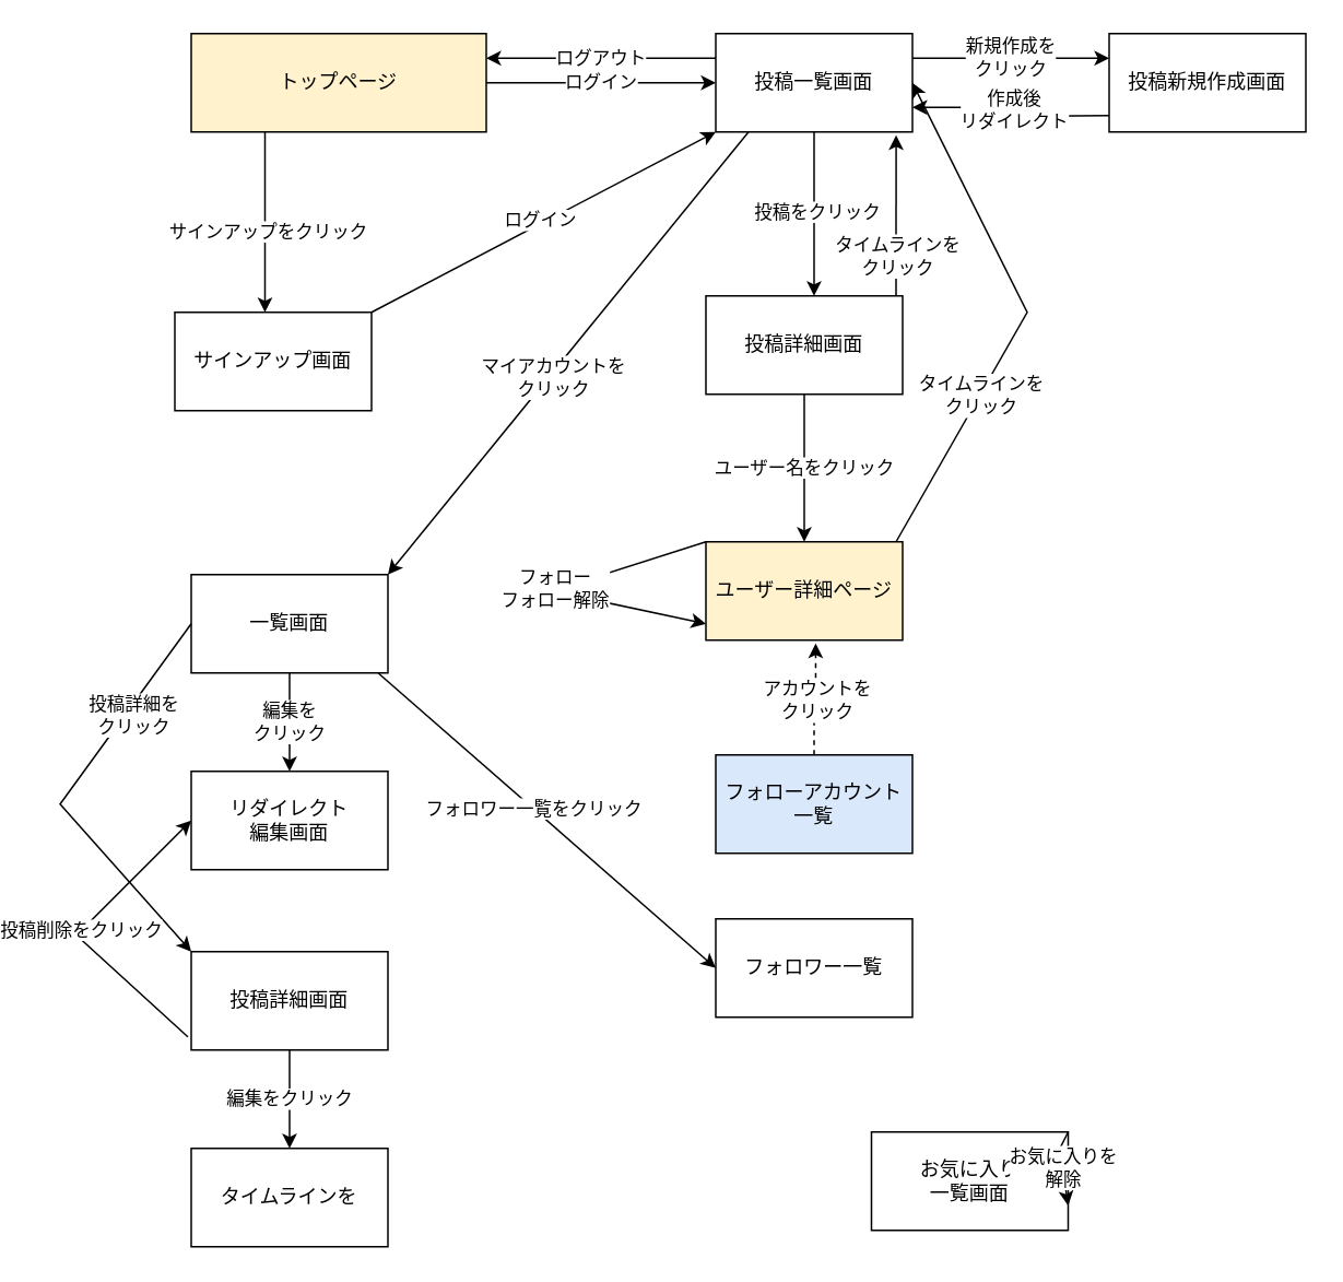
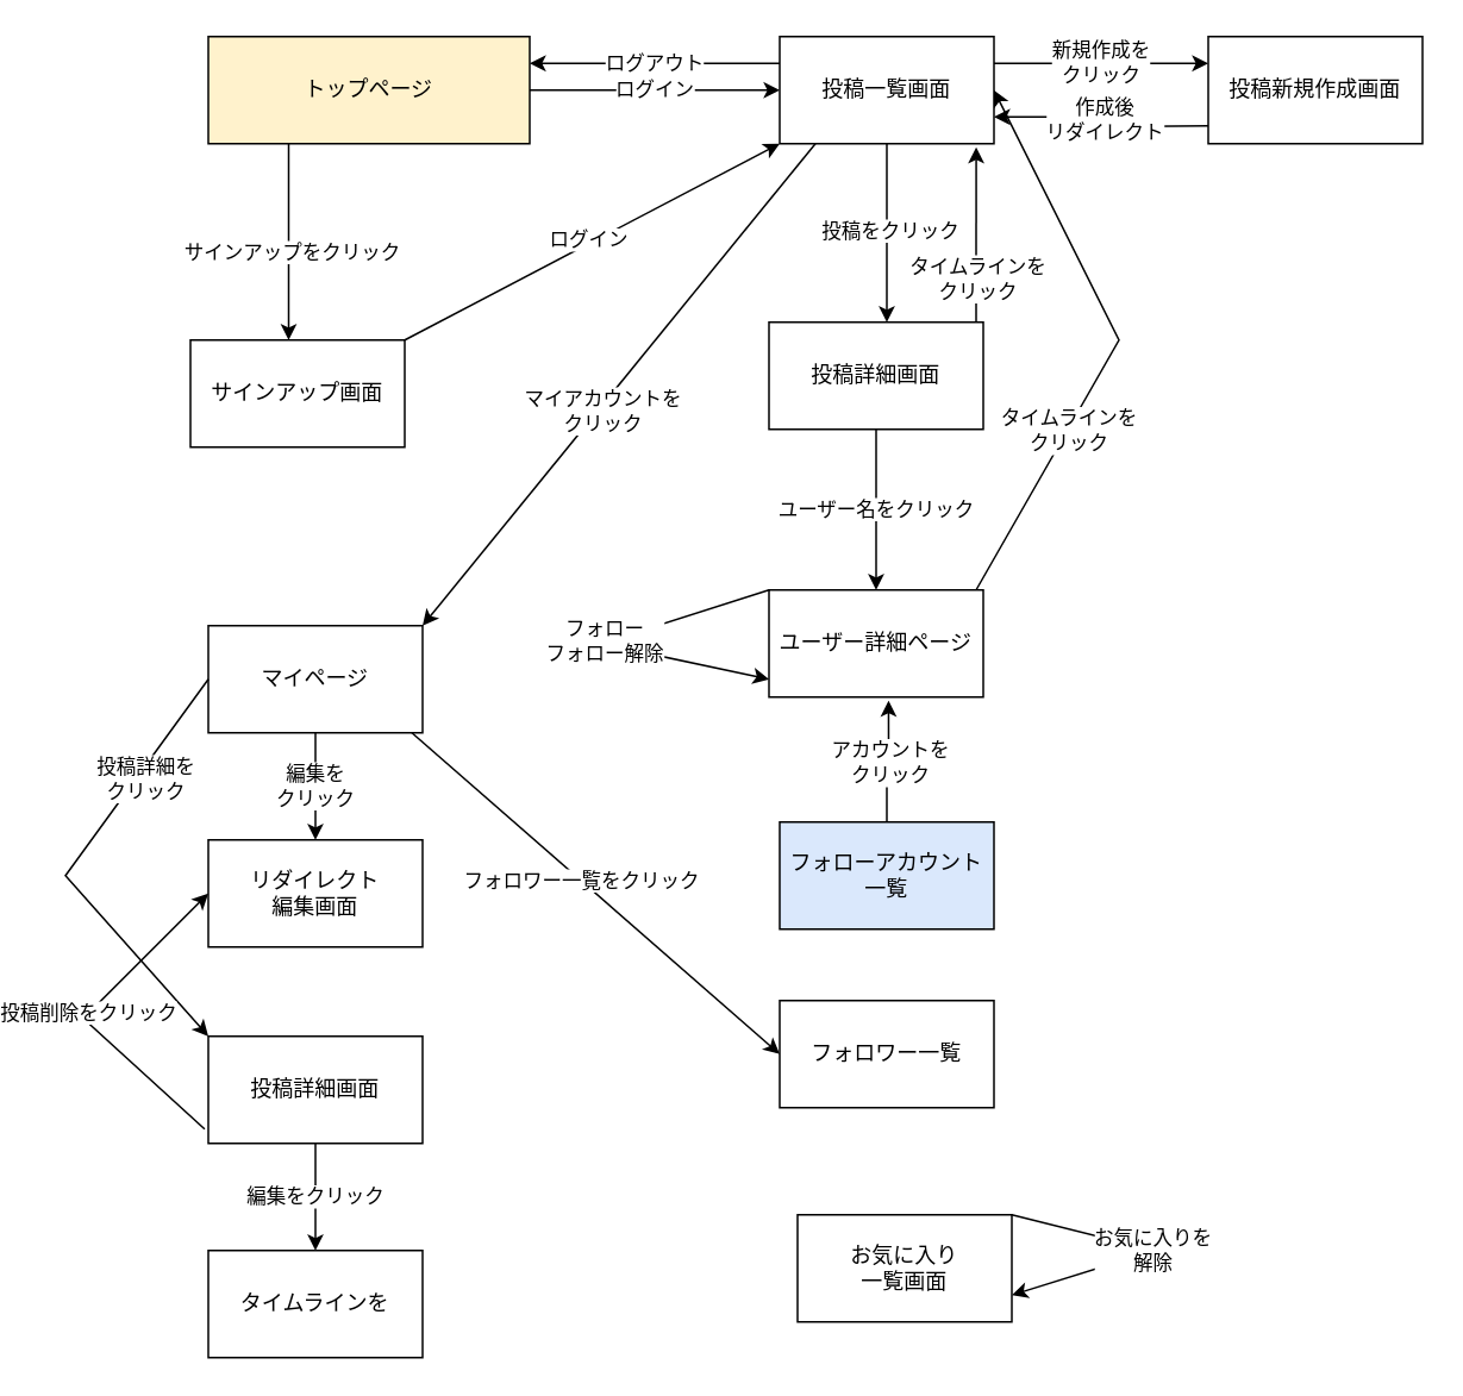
  <mxCell id="0" />
  <mxCell id="1" parent="0" />
  <mxCell id="2" style="edgeStyle=orthogonalEdgeStyle;rounded=0;orthogonalLoop=1;jettySize=auto;html=1;exitX=0.25;exitY=1;exitDx=0;exitDy=0;" edge="1" parent="1" source="5"><mxGeometry relative="1" as="geometry"><mxPoint x="145" y="190" as="targetPoint" /></mxGeometry></mxCell>
  <mxCell id="3" value="サインアップをクリック" style="edgeLabel;html=1;align=center;verticalAlign=middle;resizable=0;points=[];" vertex="1" connectable="0" parent="2"><mxGeometry x="0.109" y="1" relative="1" as="geometry"><mxPoint as="offset" /></mxGeometry></mxCell>
  <mxCell id="4" value="ログイン" style="edgeStyle=orthogonalEdgeStyle;rounded=0;orthogonalLoop=1;jettySize=auto;html=1;exitX=1;exitY=0.5;exitDx=0;exitDy=0;entryX=0;entryY=0.5;entryDx=0;entryDy=0;" edge="1" parent="1" source="5" target="12"><mxGeometry relative="1" as="geometry" /></mxCell>
  <mxCell id="5" value="トップページ" style="rounded=0;whiteSpace=wrap;html=1;fillColor=#fff2cc;" vertex="1" parent="1"><mxGeometry x="100" y="20" width="180" height="60" as="geometry" /></mxCell>
  <mxCell id="6" value="サインアップ画面" style="rounded=0;whiteSpace=wrap;html=1;" vertex="1" parent="1"><mxGeometry x="90" y="190" width="120" height="60" as="geometry" /></mxCell>
  <mxCell id="7" style="edgeStyle=orthogonalEdgeStyle;rounded=0;orthogonalLoop=1;jettySize=auto;html=1;" edge="1" parent="1" source="12"><mxGeometry relative="1" as="geometry"><mxPoint x="480" y="180" as="targetPoint" /></mxGeometry></mxCell>
  <mxCell id="8" value="投稿をクリック" style="edgeLabel;html=1;align=center;verticalAlign=middle;resizable=0;points=[];" vertex="1" connectable="0" parent="7"><mxGeometry x="-0.04" y="1" relative="1" as="geometry"><mxPoint as="offset" /></mxGeometry></mxCell>
  <mxCell id="9" value="ログアウト" style="edgeStyle=orthogonalEdgeStyle;rounded=0;orthogonalLoop=1;jettySize=auto;html=1;exitX=0;exitY=0.25;exitDx=0;exitDy=0;entryX=1;entryY=0.25;entryDx=0;entryDy=0;" edge="1" parent="1" source="12" target="5"><mxGeometry relative="1" as="geometry" /></mxCell>
  <mxCell id="10" style="edgeStyle=orthogonalEdgeStyle;rounded=0;orthogonalLoop=1;jettySize=auto;html=1;exitX=1;exitY=0.25;exitDx=0;exitDy=0;" edge="1" parent="1" source="12"><mxGeometry relative="1" as="geometry"><mxPoint x="660" y="35" as="targetPoint" /></mxGeometry></mxCell>
  <mxCell id="11" value="新規作成を&lt;br&gt;クリック" style="edgeLabel;html=1;align=center;verticalAlign=middle;resizable=0;points=[];" vertex="1" connectable="0" parent="10"><mxGeometry x="-0.017" y="1" relative="1" as="geometry"><mxPoint as="offset" /></mxGeometry></mxCell>
  <mxCell id="12" value="投稿一覧画面" style="rounded=0;whiteSpace=wrap;html=1;" vertex="1" parent="1"><mxGeometry x="420" y="20" width="120" height="60" as="geometry" /></mxCell>
  <mxCell id="13" value="ユーザー名をクリック" style="edgeStyle=orthogonalEdgeStyle;rounded=0;orthogonalLoop=1;jettySize=auto;html=1;" edge="1" parent="1" source="14"><mxGeometry relative="1" as="geometry"><mxPoint x="474" y="330" as="targetPoint" /></mxGeometry></mxCell>
  <mxCell id="14" value="投稿詳細画面" style="rounded=0;whiteSpace=wrap;html=1;" vertex="1" parent="1"><mxGeometry x="414" y="180" width="120" height="60" as="geometry" /></mxCell>
- <mxCell id="15" value="ユーザー詳細ページ" style="rounded=0;whiteSpace=wrap;html=1;fillColor=#fff2cc;" vertex="1" parent="1"><mxGeometry x="414" y="330" width="120" height="60" as="geometry" /></mxCell>
+ <mxCell id="15" value="ユーザー詳細ページ" style="rounded=0;whiteSpace=wrap;html=1;" vertex="1" parent="1"><mxGeometry x="414" y="330" width="120" height="60" as="geometry" /></mxCell>
  <mxCell id="16" value="" style="endArrow=classic;html=1;rounded=0;entryX=1;entryY=0.5;entryDx=0;entryDy=0;" edge="1" parent="1" target="12"><mxGeometry width="50" height="50" relative="1" as="geometry"><mxPoint x="530" y="330" as="sourcePoint" /><mxPoint x="580" y="280" as="targetPoint" /><Array as="points"><mxPoint x="610" y="190" /></Array></mxGeometry></mxCell>
  <mxCell id="17" value="タイムラインを&lt;br&gt;クリック" style="edgeLabel;html=1;align=center;verticalAlign=middle;resizable=0;points=[];" vertex="1" connectable="0" parent="16"><mxGeometry x="-0.354" relative="1" as="geometry"><mxPoint as="offset" /></mxGeometry></mxCell>
  <mxCell id="18" value="" style="endArrow=classic;html=1;rounded=0;entryX=0.917;entryY=1.033;entryDx=0;entryDy=0;entryPerimeter=0;" edge="1" parent="1" target="12"><mxGeometry width="50" height="50" relative="1" as="geometry"><mxPoint x="530" y="180" as="sourcePoint" /><mxPoint x="580" y="130" as="targetPoint" /></mxGeometry></mxCell>
  <mxCell id="19" value="タイムラインを&lt;br&gt;クリック" style="edgeLabel;html=1;align=center;verticalAlign=middle;resizable=0;points=[];" vertex="1" connectable="0" parent="18"><mxGeometry x="-0.49" relative="1" as="geometry"><mxPoint as="offset" /></mxGeometry></mxCell>
  <mxCell id="20" value="" style="endArrow=classic;html=1;rounded=0;entryX=0;entryY=1;entryDx=0;entryDy=0;" edge="1" parent="1" target="12"><mxGeometry width="50" height="50" relative="1" as="geometry"><mxPoint x="210" y="190" as="sourcePoint" /><mxPoint x="260" y="140" as="targetPoint" /></mxGeometry></mxCell>
  <mxCell id="21" value="ログイン" style="edgeLabel;html=1;align=center;verticalAlign=middle;resizable=0;points=[];" vertex="1" connectable="0" parent="20"><mxGeometry x="-0.011" y="2" relative="1" as="geometry"><mxPoint as="offset" /></mxGeometry></mxCell>
  <mxCell id="22" value="フォロー&lt;br&gt;フォロー解除" style="endArrow=classic;html=1;rounded=0;exitX=0;exitY=0;exitDx=0;exitDy=0;" edge="1" parent="1" source="15"><mxGeometry width="50" height="50" relative="1" as="geometry"><mxPoint x="420" y="330" as="sourcePoint" /><mxPoint x="414" y="380" as="targetPoint" /><Array as="points"><mxPoint x="320" y="360" /></Array></mxGeometry></mxCell>
  <mxCell id="23" style="edgeStyle=orthogonalEdgeStyle;rounded=0;orthogonalLoop=1;jettySize=auto;html=1;entryX=1;entryY=0.75;entryDx=0;entryDy=0;" edge="1" parent="1" target="12"><mxGeometry relative="1" as="geometry"><mxPoint x="550" y="50" as="targetPoint" /><mxPoint x="660" y="70" as="sourcePoint" /></mxGeometry></mxCell>
  <mxCell id="24" value="作成後&lt;br&gt;リダイレクト" style="edgeLabel;html=1;align=center;verticalAlign=middle;resizable=0;points=[];" vertex="1" connectable="0" parent="23"><mxGeometry x="0.017" y="-1" relative="1" as="geometry"><mxPoint as="offset" /></mxGeometry></mxCell>
  <mxCell id="25" value="投稿新規作成画面" style="rounded=0;whiteSpace=wrap;html=1;" vertex="1" parent="1"><mxGeometry x="660" y="20" width="120" height="60" as="geometry" /></mxCell>
  <mxCell id="26" value="" style="endArrow=classic;html=1;rounded=0;" edge="1" parent="1"><mxGeometry width="50" height="50" relative="1" as="geometry"><mxPoint x="440" y="80" as="sourcePoint" /><mxPoint x="220" y="350" as="targetPoint" /></mxGeometry></mxCell>
  <mxCell id="27" value="マイアカウントを&lt;br&gt;クリック" style="edgeLabel;html=1;align=center;verticalAlign=middle;resizable=0;points=[];" vertex="1" connectable="0" parent="26"><mxGeometry x="0.095" y="2" relative="1" as="geometry"><mxPoint as="offset" /></mxGeometry></mxCell>
- <mxCell id="28" value="一覧画面" style="rounded=0;whiteSpace=wrap;html=1;" vertex="1" parent="1"><mxGeometry x="100" y="350" width="120" height="60" as="geometry" /></mxCell>
+ <mxCell id="28" value="マイページ" style="rounded=0;whiteSpace=wrap;html=1;" vertex="1" parent="1"><mxGeometry x="100" y="350" width="120" height="60" as="geometry" /></mxCell>
  <mxCell id="29" value="編集を&lt;br&gt;クリック" style="edgeStyle=orthogonalEdgeStyle;rounded=0;orthogonalLoop=1;jettySize=auto;html=1;" edge="1" parent="1" source="28" target="30"><mxGeometry relative="1" as="geometry" /></mxCell>
  <mxCell id="30" value="リダイレクト&lt;br&gt;編集画面" style="rounded=0;whiteSpace=wrap;html=1;" vertex="1" parent="1"><mxGeometry x="100" y="470" width="120" height="60" as="geometry" /></mxCell>
- <mxCell id="31" style="edgeStyle=orthogonalEdgeStyle;rounded=0;orthogonalLoop=1;jettySize=auto;html=1;exitX=0.5;exitY=0;exitDx=0;exitDy=0;entryX=0.558;entryY=1.033;entryDx=0;entryDy=0;entryPerimeter=0;dashed=1;" edge="1" parent="1" source="33" target="15"><mxGeometry relative="1" as="geometry" /></mxCell>
+ <mxCell id="31" style="edgeStyle=orthogonalEdgeStyle;rounded=0;orthogonalLoop=1;jettySize=auto;html=1;exitX=0.5;exitY=0;exitDx=0;exitDy=0;entryX=0.558;entryY=1.033;entryDx=0;entryDy=0;entryPerimeter=0;" edge="1" parent="1" source="33" target="15"><mxGeometry relative="1" as="geometry" /></mxCell>
  <mxCell id="32" value="アカウントを&lt;br&gt;クリック" style="edgeLabel;html=1;align=center;verticalAlign=middle;resizable=0;points=[];" vertex="1" connectable="0" parent="31"><mxGeometry x="0.043" y="1" relative="1" as="geometry"><mxPoint x="1" y="1" as="offset" /></mxGeometry></mxCell>
  <mxCell id="33" value="フォローアカウント&lt;br&gt;一覧" style="rounded=0;whiteSpace=wrap;html=1;fillColor=#dae8fc;" vertex="1" parent="1"><mxGeometry x="420" y="460" width="120" height="60" as="geometry" /></mxCell>
- <mxCell id="34" value="お気に入り&lt;br&gt;一覧画面" style="rounded=0;whiteSpace=wrap;html=1;" vertex="1" parent="1"><mxGeometry x="515" y="690" width="120" height="60" as="geometry" /></mxCell>
+ <mxCell id="34" value="お気に入り&lt;br&gt;一覧画面" style="rounded=0;whiteSpace=wrap;html=1;" vertex="1" parent="1"><mxGeometry x="430" y="680" width="120" height="60" as="geometry" /></mxCell>
  <mxCell id="35" value="お気に入りを&lt;br&gt;解除" style="endArrow=classic;html=1;rounded=0;entryX=1;entryY=0.75;entryDx=0;entryDy=0;exitX=1;exitY=0;exitDx=0;exitDy=0;" edge="1" parent="1" source="34" target="34"><mxGeometry width="50" height="50" relative="1" as="geometry"><mxPoint x="540" y="580" as="sourcePoint" /><mxPoint x="590" y="530" as="targetPoint" /><Array as="points"><mxPoint x="630" y="700" /></Array></mxGeometry></mxCell>
  <mxCell id="36" value="" style="endArrow=classic;html=1;rounded=0;exitX=0.95;exitY=1;exitDx=0;exitDy=0;exitPerimeter=0;" edge="1" parent="1" source="28"><mxGeometry width="50" height="50" relative="1" as="geometry"><mxPoint x="420" y="590" as="sourcePoint" /><mxPoint x="420" y="590" as="targetPoint" /></mxGeometry></mxCell>
  <mxCell id="37" value="フォロワー一覧をクリック" style="edgeLabel;html=1;align=center;verticalAlign=middle;resizable=0;points=[];" vertex="1" connectable="0" parent="36"><mxGeometry x="-0.083" y="1" relative="1" as="geometry"><mxPoint y="1" as="offset" /></mxGeometry></mxCell>
  <mxCell id="38" value="フォロワー一覧" style="rounded=0;whiteSpace=wrap;html=1;" vertex="1" parent="1"><mxGeometry x="420" y="560" width="120" height="60" as="geometry" /></mxCell>
  <mxCell id="39" value="" style="endArrow=classic;html=1;rounded=0;exitX=0;exitY=0.5;exitDx=0;exitDy=0;entryX=0;entryY=0;entryDx=0;entryDy=0;" edge="1" parent="1" source="28" target="42"><mxGeometry width="50" height="50" relative="1" as="geometry"><mxPoint x="100" y="380" as="sourcePoint" /><mxPoint x="70" y="570" as="targetPoint" /><Array as="points"><mxPoint x="20" y="490" /></Array></mxGeometry></mxCell>
  <mxCell id="40" value="投稿詳細を&lt;br&gt;クリック" style="edgeLabel;html=1;align=center;verticalAlign=middle;resizable=0;points=[];" vertex="1" connectable="0" parent="39"><mxGeometry x="-0.482" y="4" relative="1" as="geometry"><mxPoint as="offset" /></mxGeometry></mxCell>
  <mxCell id="41" value="編集をクリック" style="edgeStyle=orthogonalEdgeStyle;rounded=0;orthogonalLoop=1;jettySize=auto;html=1;exitX=0.5;exitY=1;exitDx=0;exitDy=0;" edge="1" parent="1" source="42"><mxGeometry relative="1" as="geometry"><mxPoint x="160" y="700" as="targetPoint" /></mxGeometry></mxCell>
  <mxCell id="42" value="投稿詳細画面" style="rounded=0;whiteSpace=wrap;html=1;" vertex="1" parent="1"><mxGeometry x="100" y="580" width="120" height="60" as="geometry" /></mxCell>
  <mxCell id="43" value="タイムラインを" style="rounded=0;whiteSpace=wrap;html=1;" vertex="1" parent="1"><mxGeometry x="100" y="700" width="120" height="60" as="geometry" /></mxCell>
  <mxCell id="44" value="投稿削除をクリック" style="endArrow=classic;html=1;rounded=0;exitX=-0.017;exitY=0.867;exitDx=0;exitDy=0;entryX=0;entryY=0.5;entryDx=0;entryDy=0;exitPerimeter=0;" edge="1" parent="1" source="42" target="30"><mxGeometry width="50" height="50" relative="1" as="geometry"><mxPoint x="20" y="690" as="sourcePoint" /><mxPoint x="100" y="840" as="targetPoint" /><Array as="points"><mxPoint x="30" y="570" /></Array></mxGeometry></mxCell>
